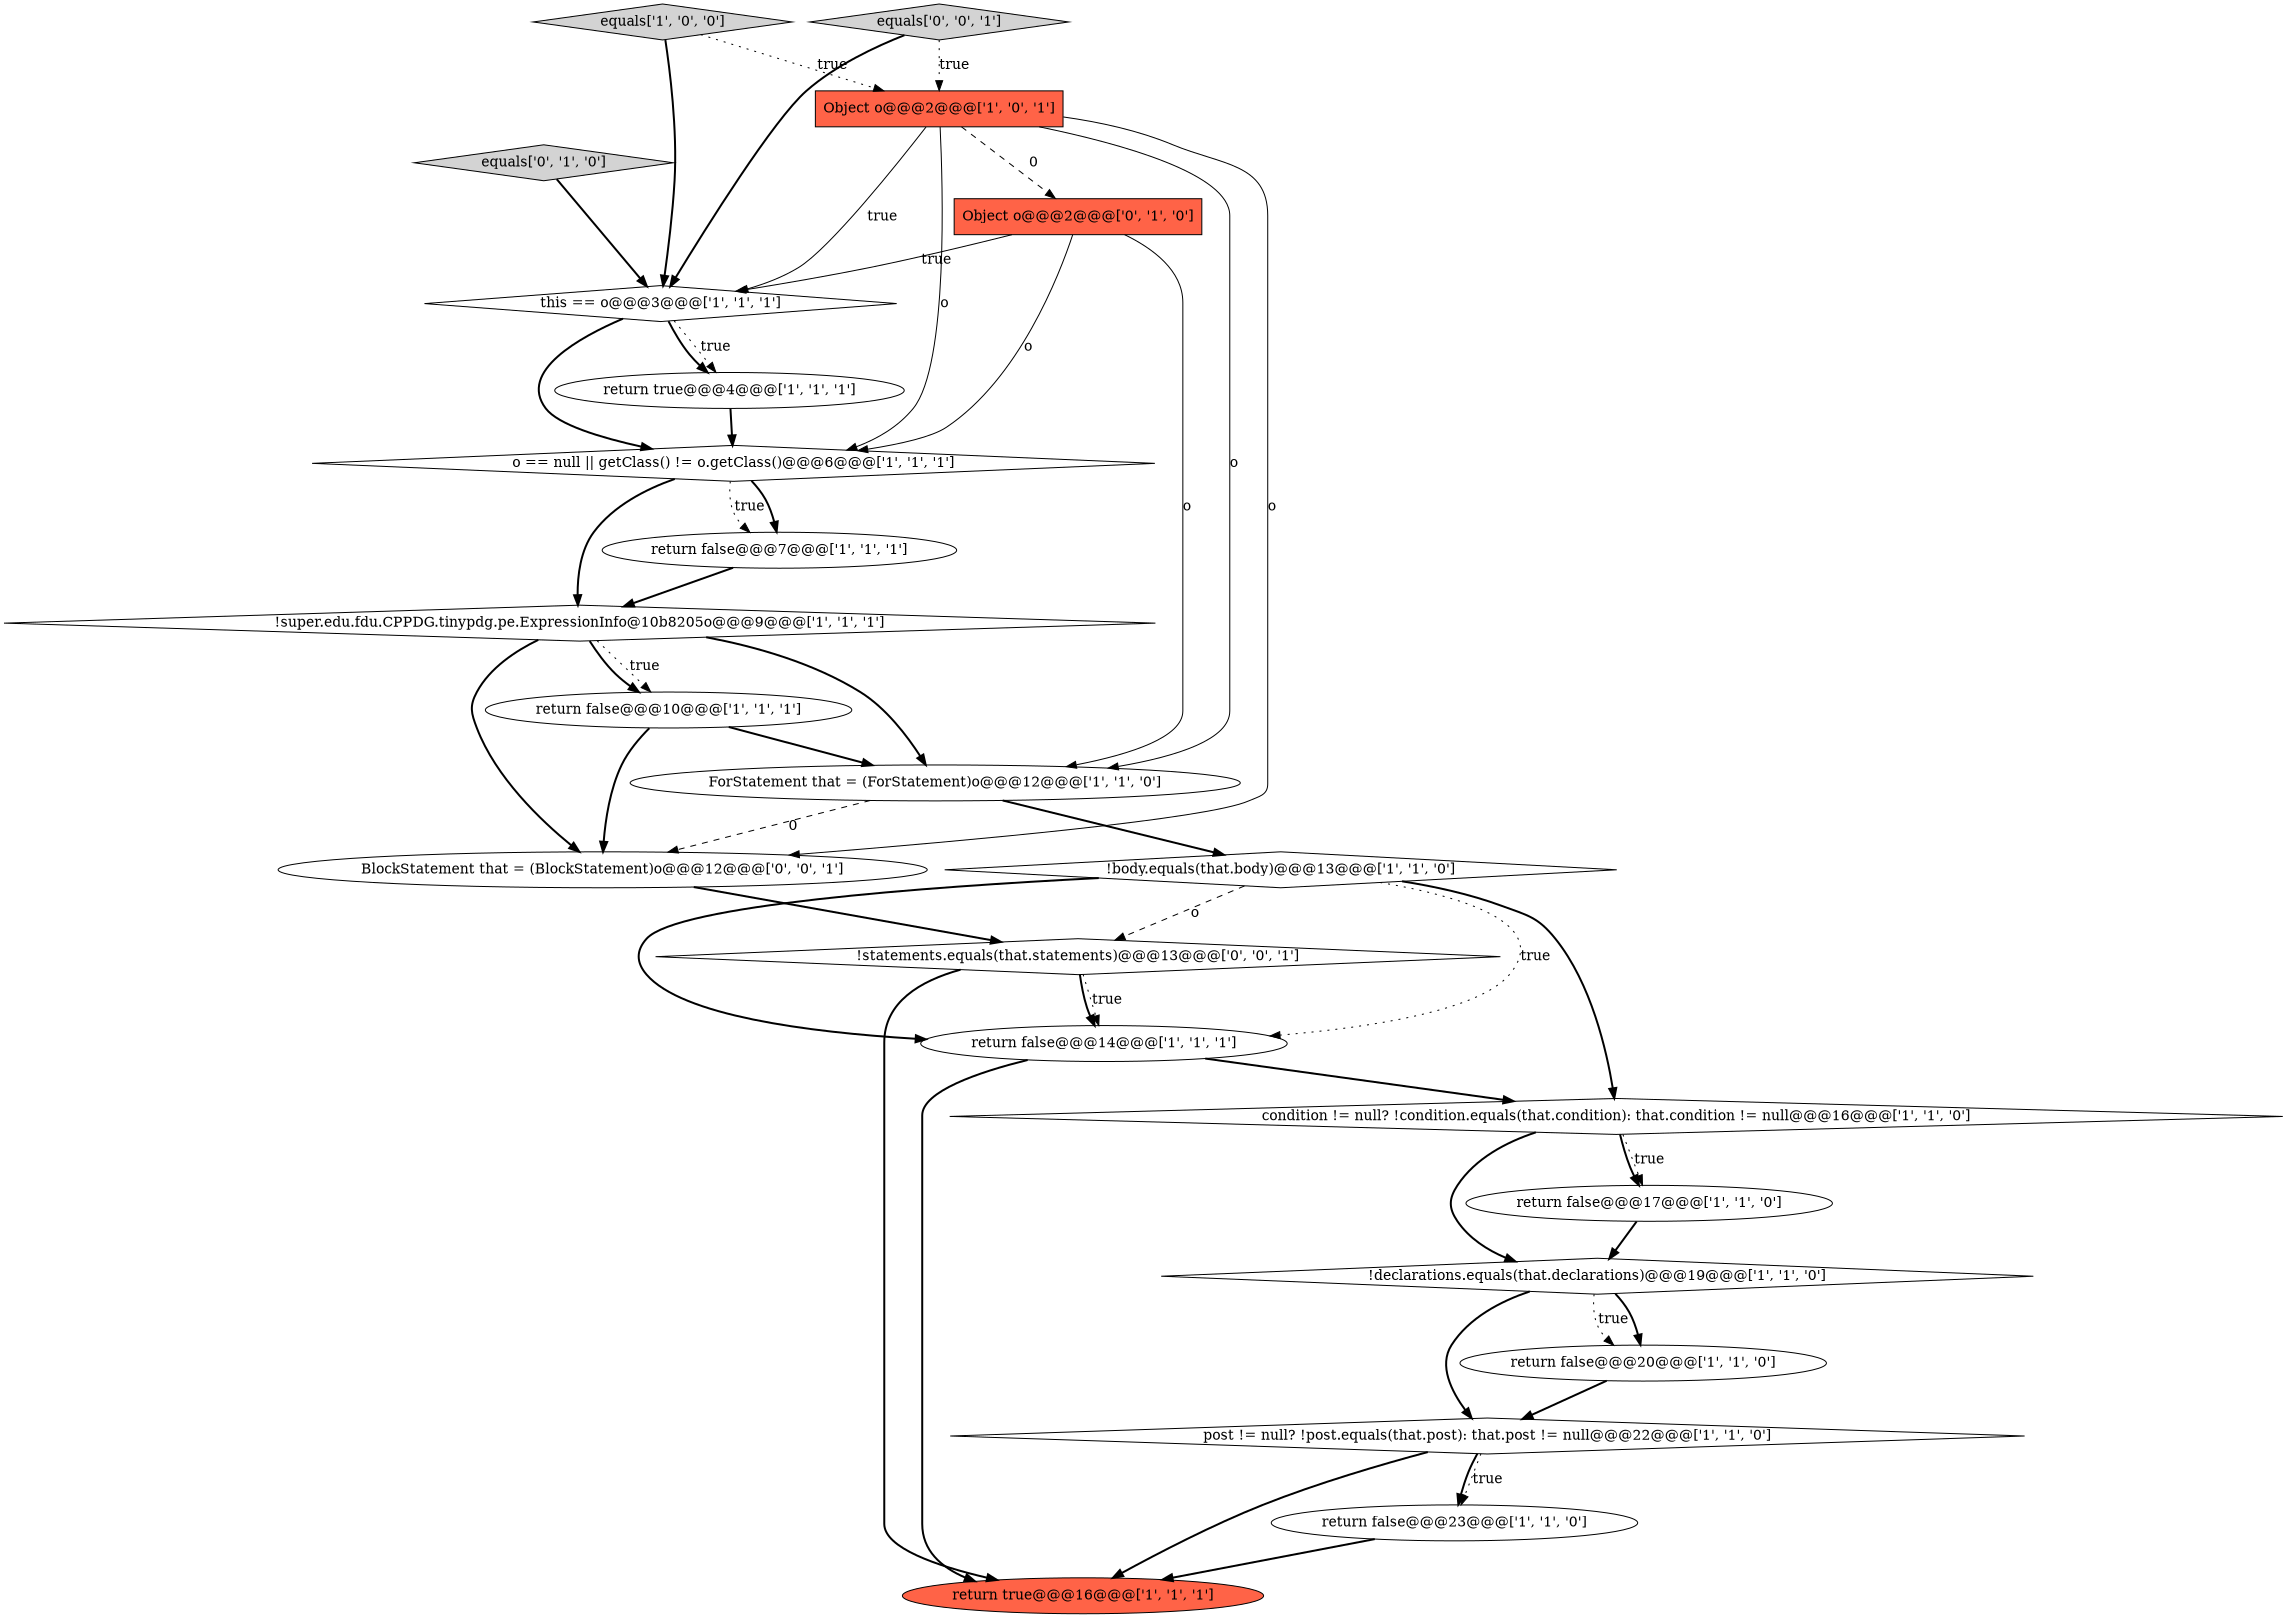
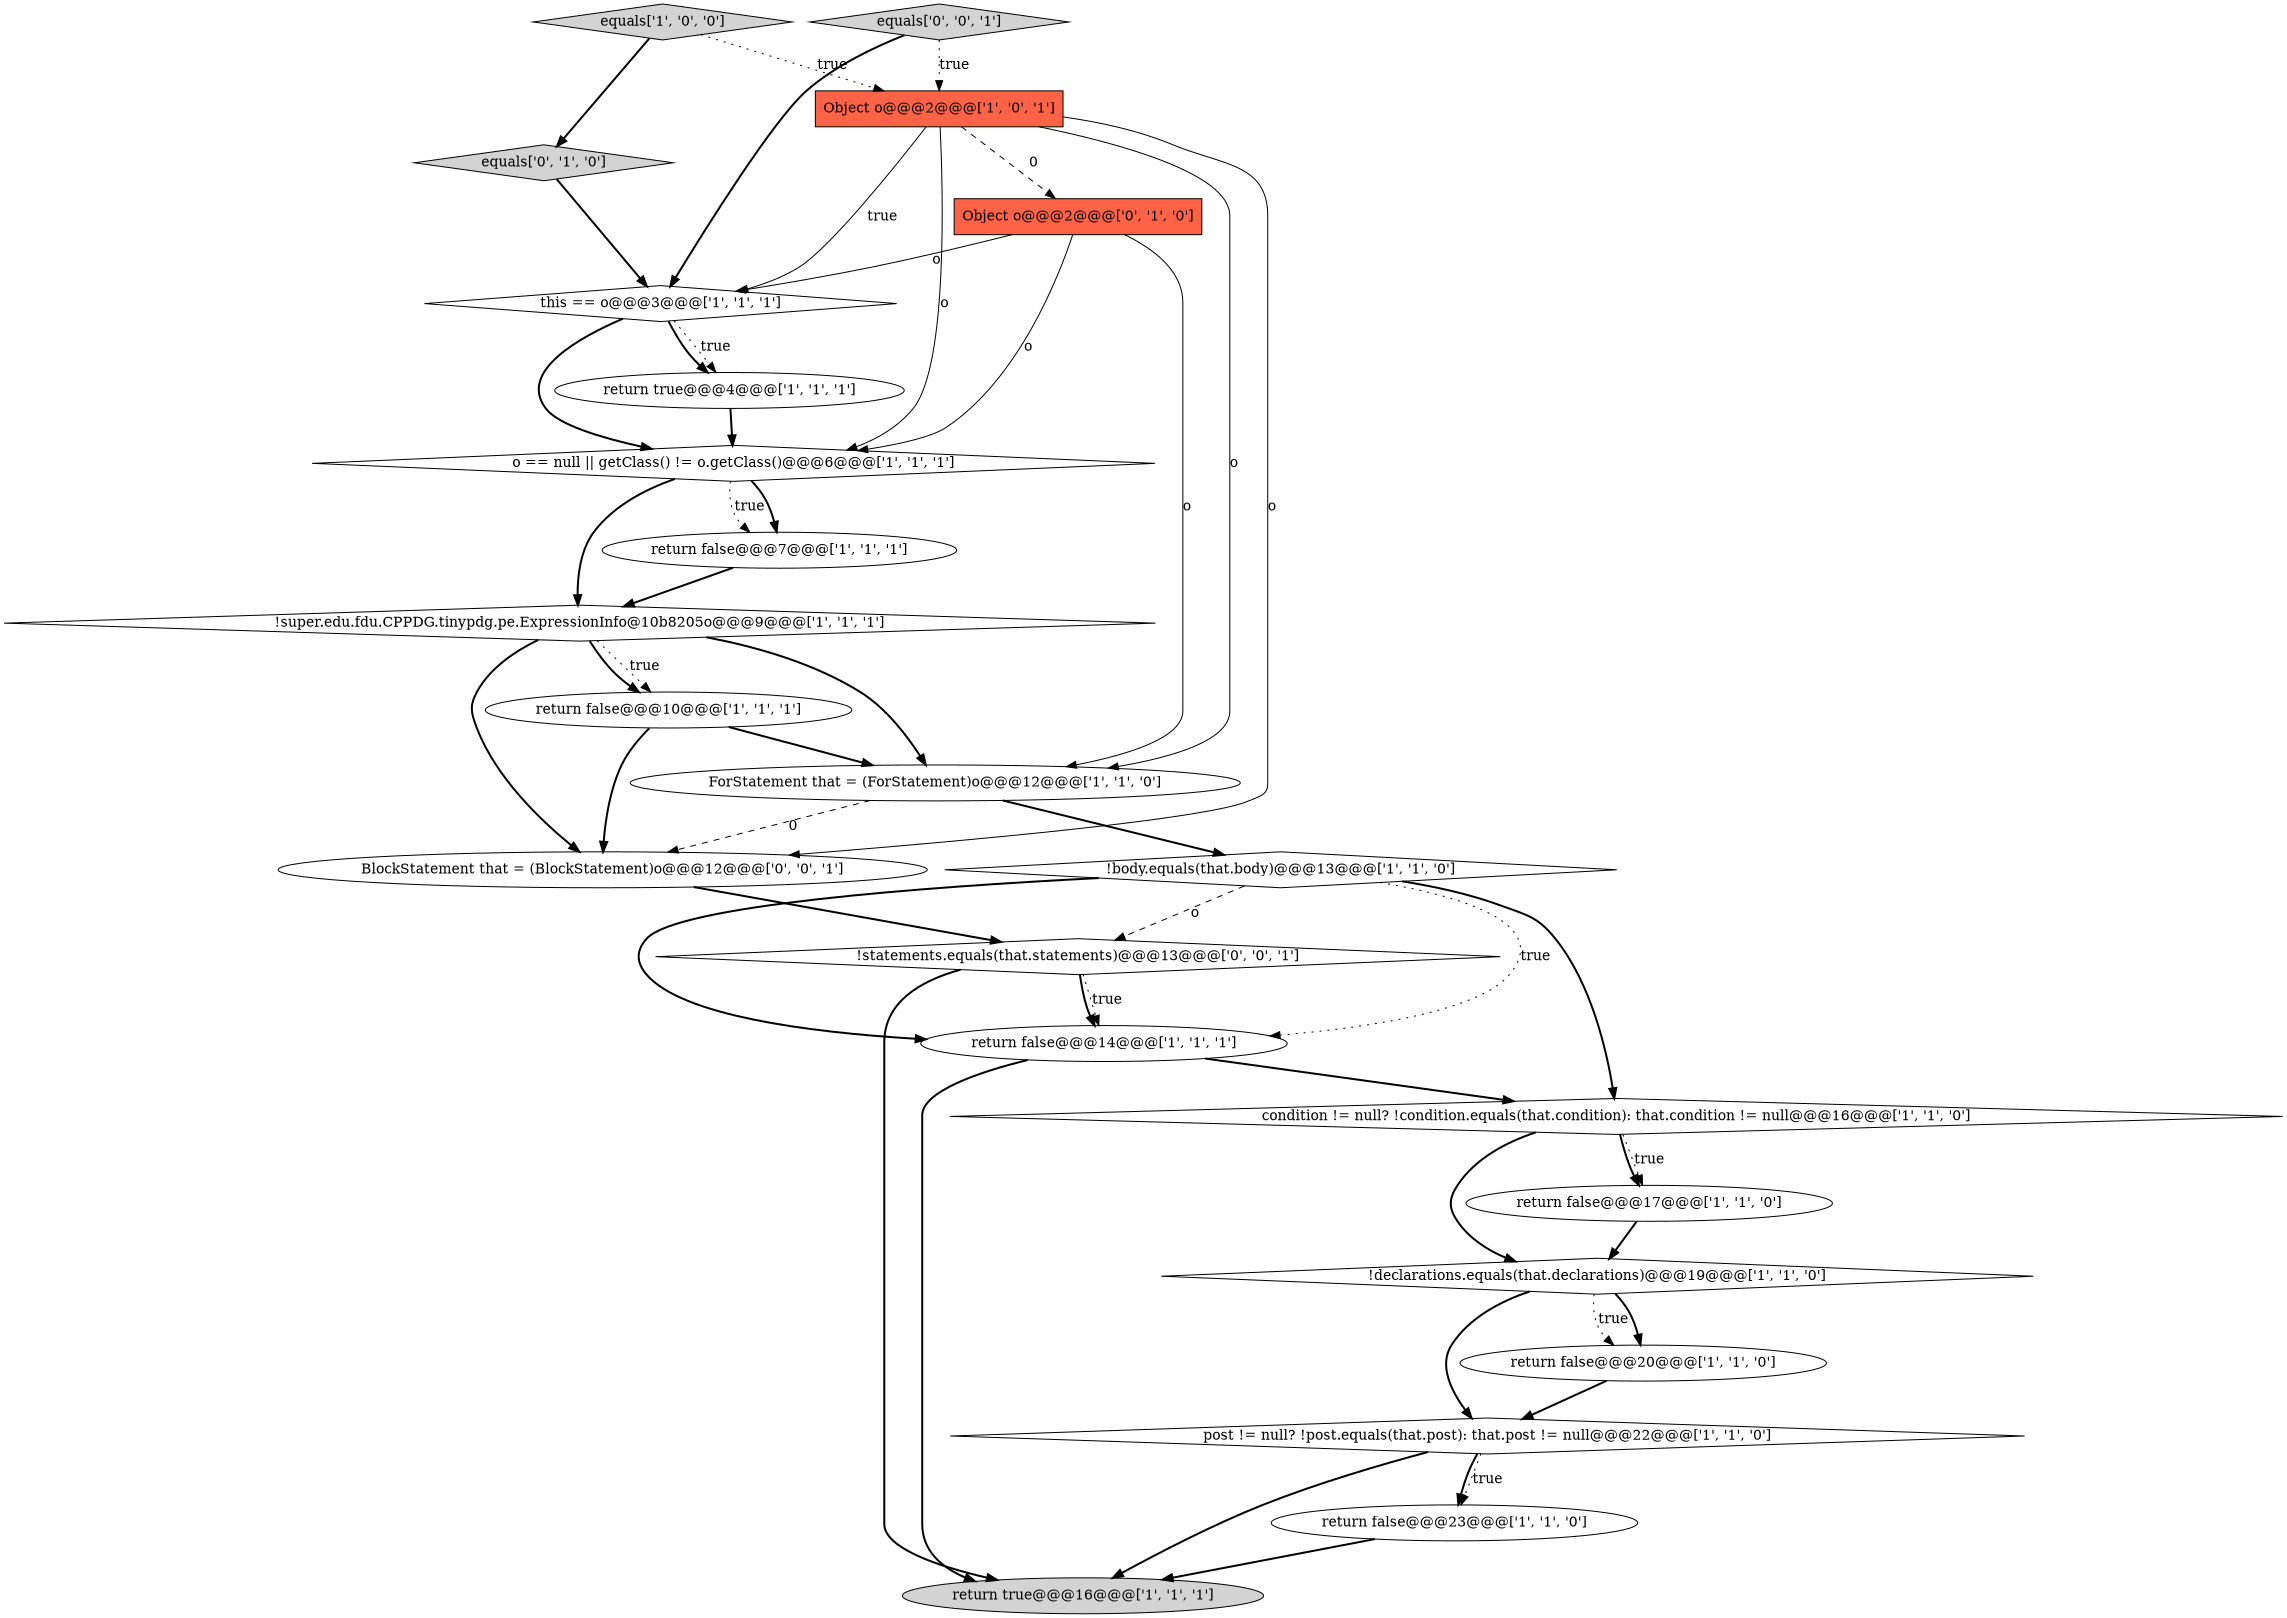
  digraph {
    node [fillcolor=white shape=diamond style=filled]
    edge [style=bold]
    n1 [fillcolor=lightgray label="equals['0', '1', '0']"]
    n2 [label="this == o@@@3@@@['1', '1', '1']"]
    n3 [label="return true@@@4@@@['1', '1', '1']" shape=ellipse]
    n4 [label="o == null || getClass() != o.getClass()@@@6@@@['1', '1', '1']"]
    n5 [fillcolor=tomato label="Object o@@@2@@@['0', '1', '0']" shape=box]
    n6 [label="ForStatement that = (ForStatement)o@@@12@@@['1', '1', '0']" shape=ellipse]
    n7 [fillcolor=lightgray label="equals['1', '0', '0']"]
    n8 [fillcolor=tomato label="Object o@@@2@@@['1', '0', '1']" shape=box]
    n9 [label="BlockStatement that = (BlockStatement)o@@@12@@@['0', '0', '1']" shape=ellipse]
    n10 [label="return false@@@17@@@['1', '1', '0']" shape=ellipse]
    n11 [label="!declarations.equals(that.declarations)@@@19@@@['1', '1', '0']"]
    n12 [label="post != null? !post.equals(that.post): that.post != null@@@22@@@['1', '1', '0']"]
    n13 [label="return false@@@20@@@['1', '1', '0']" shape=ellipse]
-   n14 [fillcolor=tomato label="return true@@@16@@@['1', '1', '1']" shape=ellipse]
+   n14 [fillcolor=lightgray label="return true@@@16@@@['1', '1', '1']" shape=ellipse]
    n15 [label="return false@@@23@@@['1', '1', '0']" shape=ellipse]
    n16 [label="return false@@@7@@@['1', '1', '1']" shape=ellipse]
    n17 [label="!super.edu.fdu.CPPDG.tinypdg.pe.ExpressionInfo@10b8205o@@@9@@@['1', '1', '1']"]
    n18 [label="return false@@@14@@@['1', '1', '1']" shape=ellipse]
    n19 [label="condition != null? !condition.equals(that.condition): that.condition != null@@@16@@@['1', '1', '0']"]
    n20 [label="!body.equals(that.body)@@@13@@@['1', '1', '0']"]
    n21 [label="!statements.equals(that.statements)@@@13@@@['0', '0', '1']"]
    n22 [label="return false@@@10@@@['1', '1', '1']" shape=ellipse]
    n23 [fillcolor=lightgray label="equals['0', '0', '1']"]
    n1 -> n2
    n2 -> n3
    n2 -> n3 [label=true style=dotted]
    n2 -> n4
    n3 -> n4
    n4 -> n16 [label=true style=dotted]
    n4 -> n16
    n4 -> n17
-   n5 -> n2 [label=true style=solid]
+   n5 -> n2 [label=o style=solid]
    n5 -> n4 [label=o style=solid]
    n5 -> n6 [label=o style=solid]
    n6 -> n9 [label=0 style=dashed]
    n6 -> n20
-   n7 -> n2
+   n7 -> n1
    n7 -> n8 [label=true style=dotted]
    n8 -> n2 [label=true style=solid]
    n8 -> n4 [label=o style=solid]
    n8 -> n5 [label=0 style=dashed]
    n8 -> n6 [label=o style=solid]
    n8 -> n9 [label=o style=solid]
    n9 -> n21
    n10 -> n11
    n11 -> n12
    n11 -> n13 [label=true style=dotted]
    n11 -> n13
    n12 -> n14
    n12 -> n15
    n12 -> n15 [label=true style=dotted]
    n13 -> n12
    n15 -> n14
    n16 -> n17
    n17 -> n6
    n17 -> n9
    n17 -> n22 [label=true style=dotted]
    n17 -> n22
    n18 -> n14
    n18 -> n19
    n19 -> n10 [label=true style=dotted]
    n19 -> n10
    n19 -> n11
    n20 -> n18 [label=true style=dotted]
    n20 -> n18
    n20 -> n19
    n20 -> n21 [label=o style=dashed]
    n21 -> n14
    n21 -> n18 [label=true style=dotted]
    n21 -> n18
    n22 -> n6
    n22 -> n9
    n23 -> n2
    n23 -> n8 [label=true style=dotted]
  }
